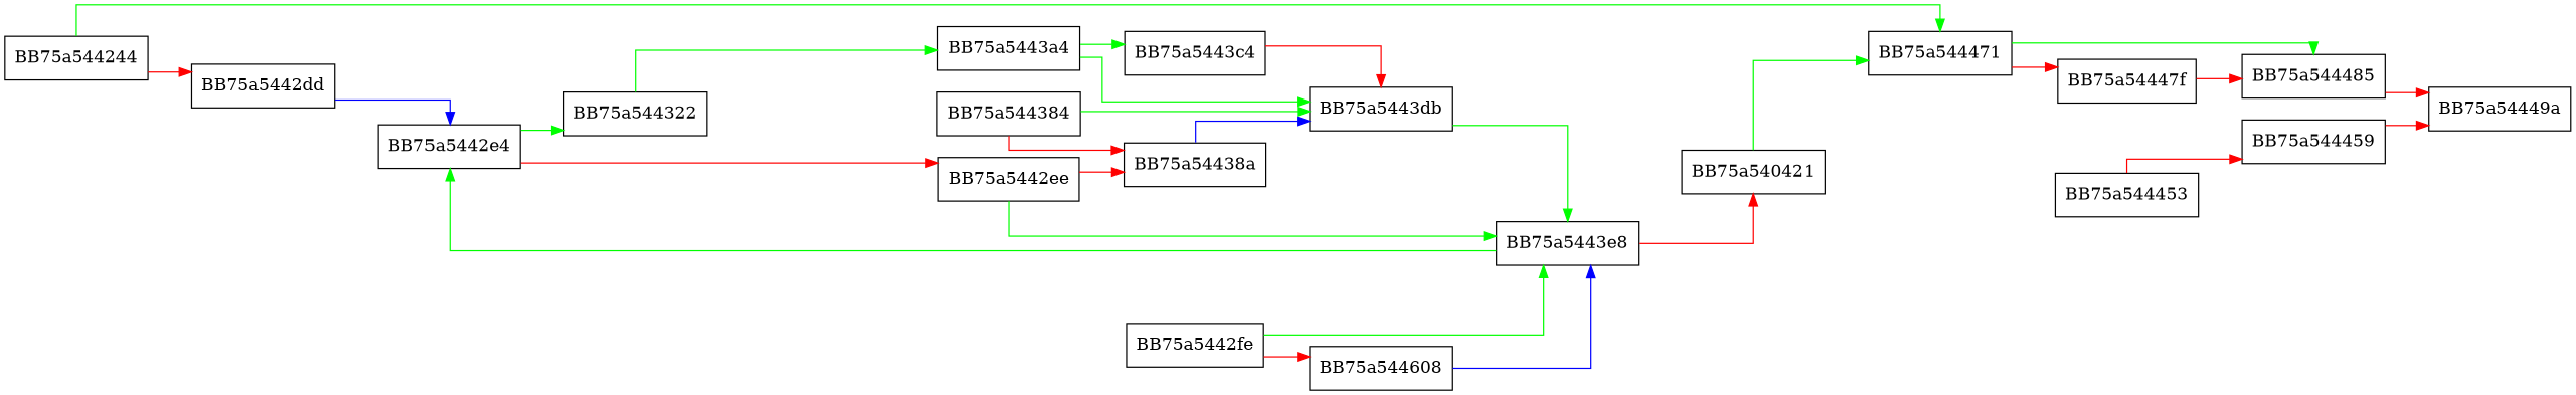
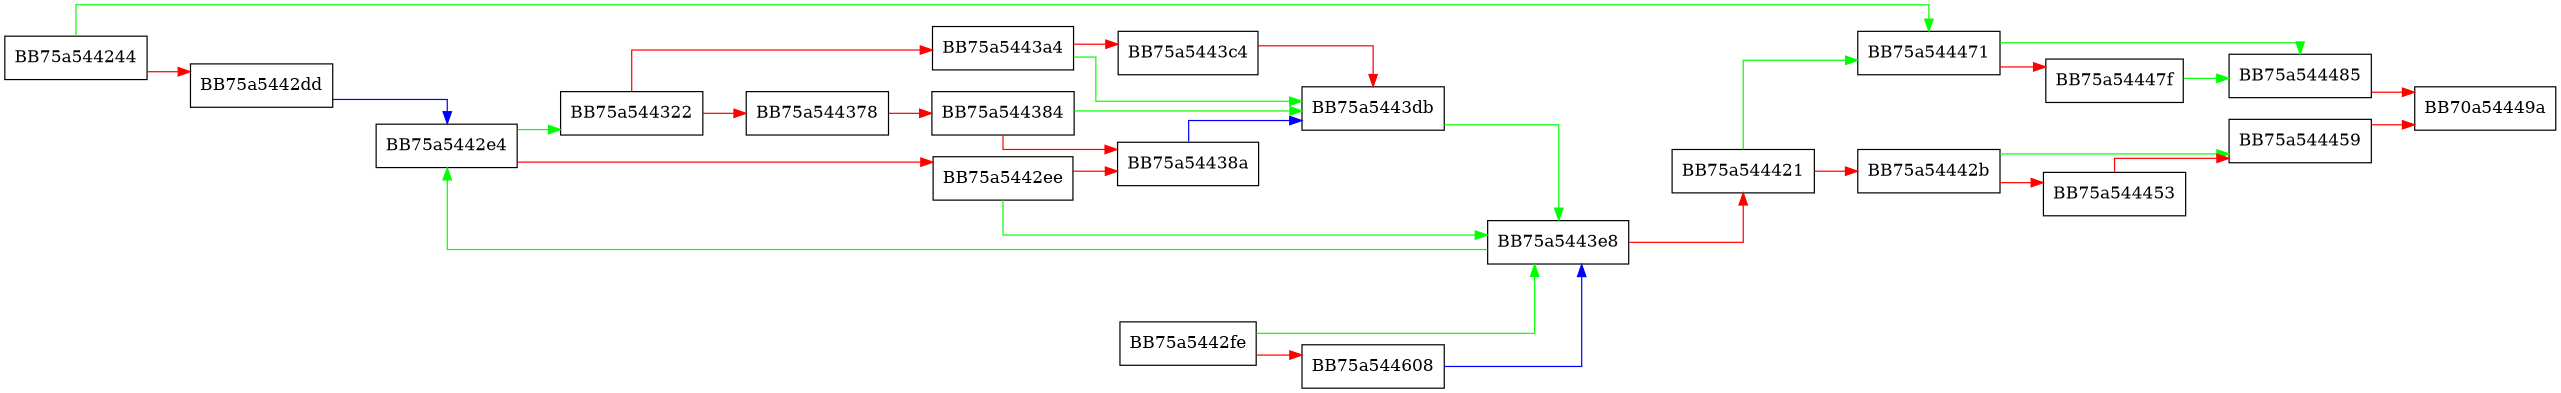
  digraph {
    rankdir=LR
    splines=ortho
    node [shape=box]
    edge [color=red]
    BB75a544244
    BB75a544471
    BB75a5442dd
    BB75a544485
    BB75a54447f
    BB75a5442e4
-   BB75a54449a
+   BB75a54449a [label=BB70a54449a]
    BB75a544322
    BB75a5442ee
    BB75a5443a4
+   BB75a544378
    BB75a5443e8
    BB75a54438a
    BB75a5443db
    BB75a5443c4
    BB75a544384
-   BB75a544421 [label=BB75a540421]
+   BB75a544421
    BB75a5442fe
    n19 [label=BB75a544608]
+   BB75a54442b
    BB75a544459
    BB75a544453
    BB75a544244 -> BB75a544471 [color=green]
    BB75a544244 -> BB75a5442dd
    BB75a544471 -> BB75a544485 [color=green]
    BB75a544471 -> BB75a54447f
    BB75a5442dd -> BB75a5442e4 [color=blue]
    BB75a544485 -> BB75a54449a
-   BB75a54447f -> BB75a544485
+   BB75a54447f -> BB75a544485 [color=green]
    BB75a5442e4 -> BB75a544322 [color=green]
    BB75a5442e4 -> BB75a5442ee
-   BB75a544322 -> BB75a5443a4 [color=green]
+   BB75a544322 -> BB75a5443a4
+   BB75a544322 -> BB75a544378
    BB75a5442ee -> BB75a5443e8 [color=green]
    BB75a5442ee -> BB75a54438a
    BB75a5443a4 -> BB75a5443db [color=green]
-   BB75a5443a4 -> BB75a5443c4 [color=green]
+   BB75a5443a4 -> BB75a5443c4
+   BB75a544378 -> BB75a544384
    BB75a5443e8 -> BB75a5442e4 [color=green]
    BB75a5443e8 -> BB75a544421
    BB75a54438a -> BB75a5443db [color=blue]
    BB75a5443db -> BB75a5443e8 [color=green]
    BB75a5443c4 -> BB75a5443db
    BB75a544384 -> BB75a54438a
    BB75a544384 -> BB75a5443db [color=green]
    BB75a544421 -> BB75a544471 [color=green]
+   BB75a544421 -> BB75a54442b
    BB75a5442fe -> BB75a5443e8 [color=green]
    BB75a5442fe -> n19
    n19 -> BB75a5443e8 [color=blue]
+   BB75a54442b -> BB75a544459 [color=green]
+   BB75a54442b -> BB75a544453
    BB75a544459 -> BB75a54449a
    BB75a544453 -> BB75a544459
  }
